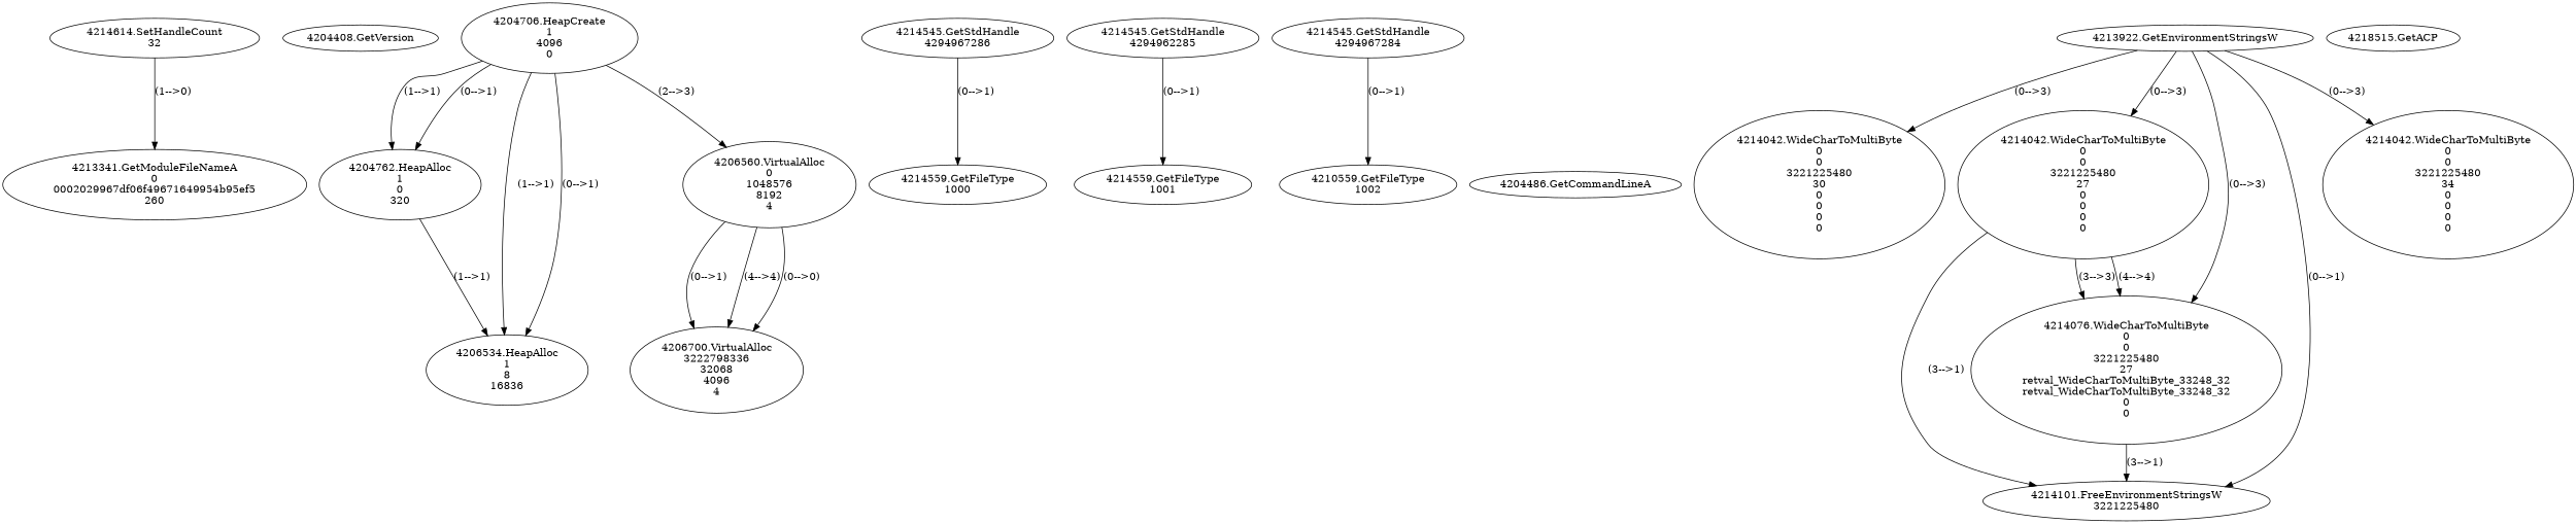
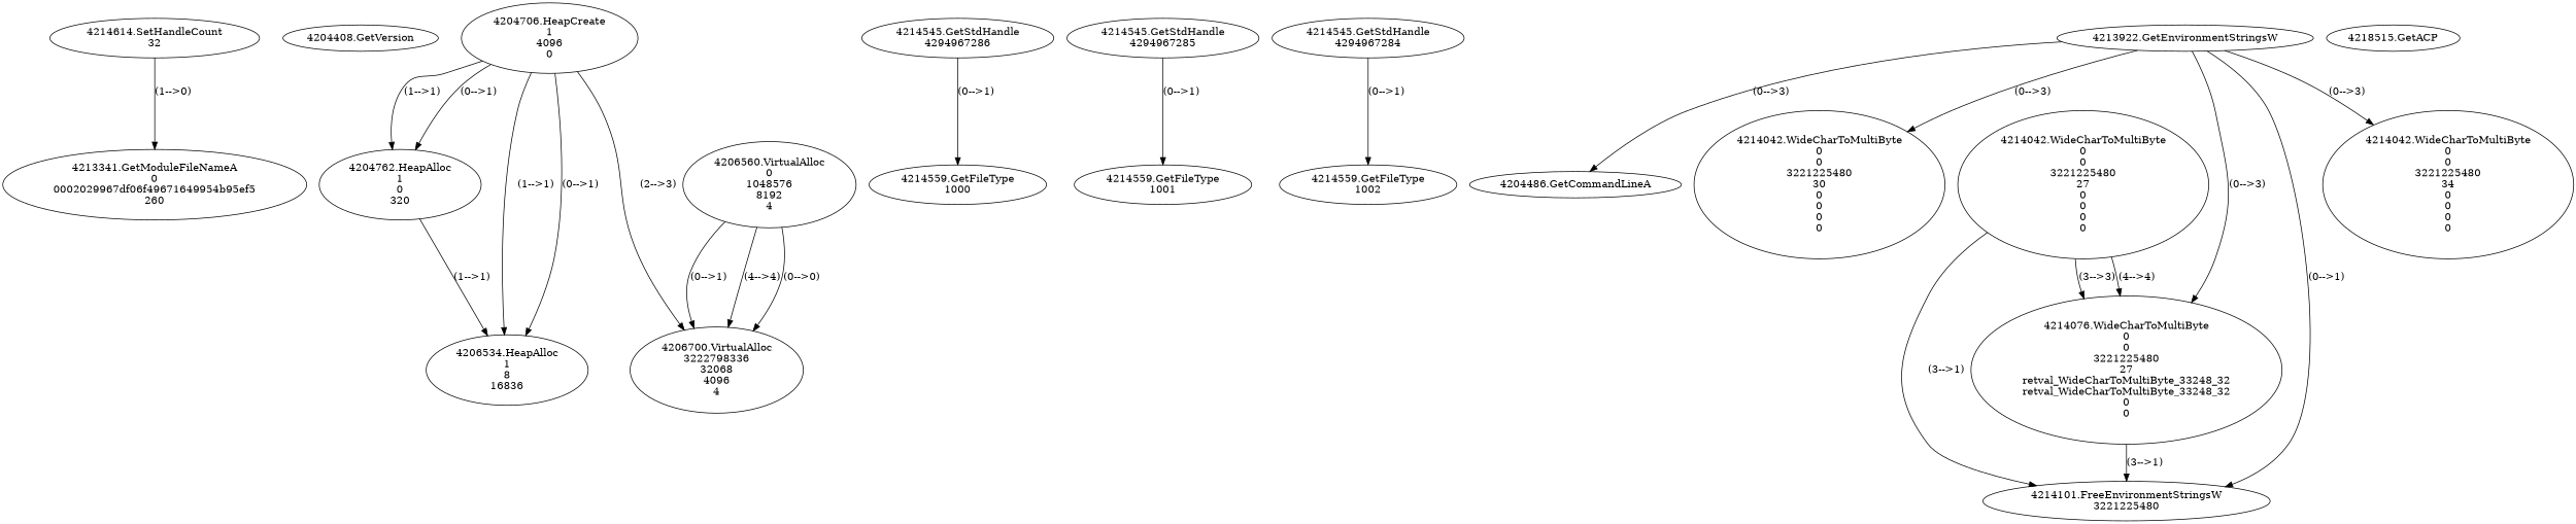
  digraph {
    n1 [label="4213341.GetModuleFileNameA\n0\n0002029967df06f49671649954b95ef5\n260"]
    n2 [label="4204408.GetVersion\n"]
    n3 [label="4204706.HeapCreate\n1\n4096\n0"]
    n4 [label="4204762.HeapAlloc\n1\n0\n320"]
    n5 [label="4206534.HeapAlloc\n1\n8\n16836"]
    n6 [label="4206700.VirtualAlloc\n3222798336\n32068\n4096\n4"]
    n7 [label="4206560.VirtualAlloc\n0\n1048576\n8192\n4"]
    n8 [label="4214545.GetStdHandle\n4294967286"]
    n9 [label="4214559.GetFileType\n1000"]
-   n10 [label="4214545.GetStdHandle\n4294962285"]
+   n10 [label="4214545.GetStdHandle\n4294967285"]
    n11 [label="4214559.GetFileType\n1001"]
    n12 [label="4214545.GetStdHandle\n4294967284"]
-   n13 [label="4210559.GetFileType\n1002"]
+   n13 [label="4214559.GetFileType\n1002"]
    n14 [label="4214614.SetHandleCount\n32"]
    n15 [label="4204486.GetCommandLineA\n"]
    n16 [label="4213922.GetEnvironmentStringsW\n"]
    n17 [label="4214042.WideCharToMultiByte\n0\n0\n3221225480\n30\n0\n0\n0\n0"]
    n18 [label="4214042.WideCharToMultiByte\n0\n0\n3221225480\n27\n0\n0\n0\n0"]
    n19 [label="4214076.WideCharToMultiByte\n0\n0\n3221225480\n27\nretval_WideCharToMultiByte_33248_32\nretval_WideCharToMultiByte_33248_32\n0\n0"]
    n20 [label="4214101.FreeEnvironmentStringsW\n3221225480"]
    n21 [label="4214042.WideCharToMultiByte\n0\n0\n3221225480\n34\n0\n0\n0\n0"]
    n22 [label="4218515.GetACP\n"]
    n3 -> n4 [label="(1-->1)"]
    n3 -> n4 [label="(0-->1)"]
    n3 -> n5 [label="(1-->1)"]
    n3 -> n5 [label="(0-->1)"]
-   n3 -> n7 [label="(2-->3)"]
+   n3 -> n6 [label="(2-->3)"]
    n4 -> n5 [label="(1-->1)"]
    n7 -> n6 [label="(0-->1)"]
    n7 -> n6 [label="(4-->4)"]
    n7 -> n6 [label="(0-->0)"]
    n8 -> n9 [label="(0-->1)"]
    n10 -> n11 [label="(0-->1)"]
    n12 -> n13 [label="(0-->1)"]
    n14 -> n1 [label="(1-->0)"]
    n16 -> n17 [label="(0-->3)"]
-   n16 -> n18 [label="(0-->3)"]
+   n16 -> n15 [label="(0-->3)"]
    n16 -> n19 [label="(0-->3)"]
    n16 -> n20 [label="(0-->1)"]
    n16 -> n21 [label="(0-->3)"]
    n18 -> n19 [label="(3-->3)"]
    n18 -> n19 [label="(4-->4)"]
    n18 -> n20 [label="(3-->1)"]
    n19 -> n20 [label="(3-->1)"]
  }
